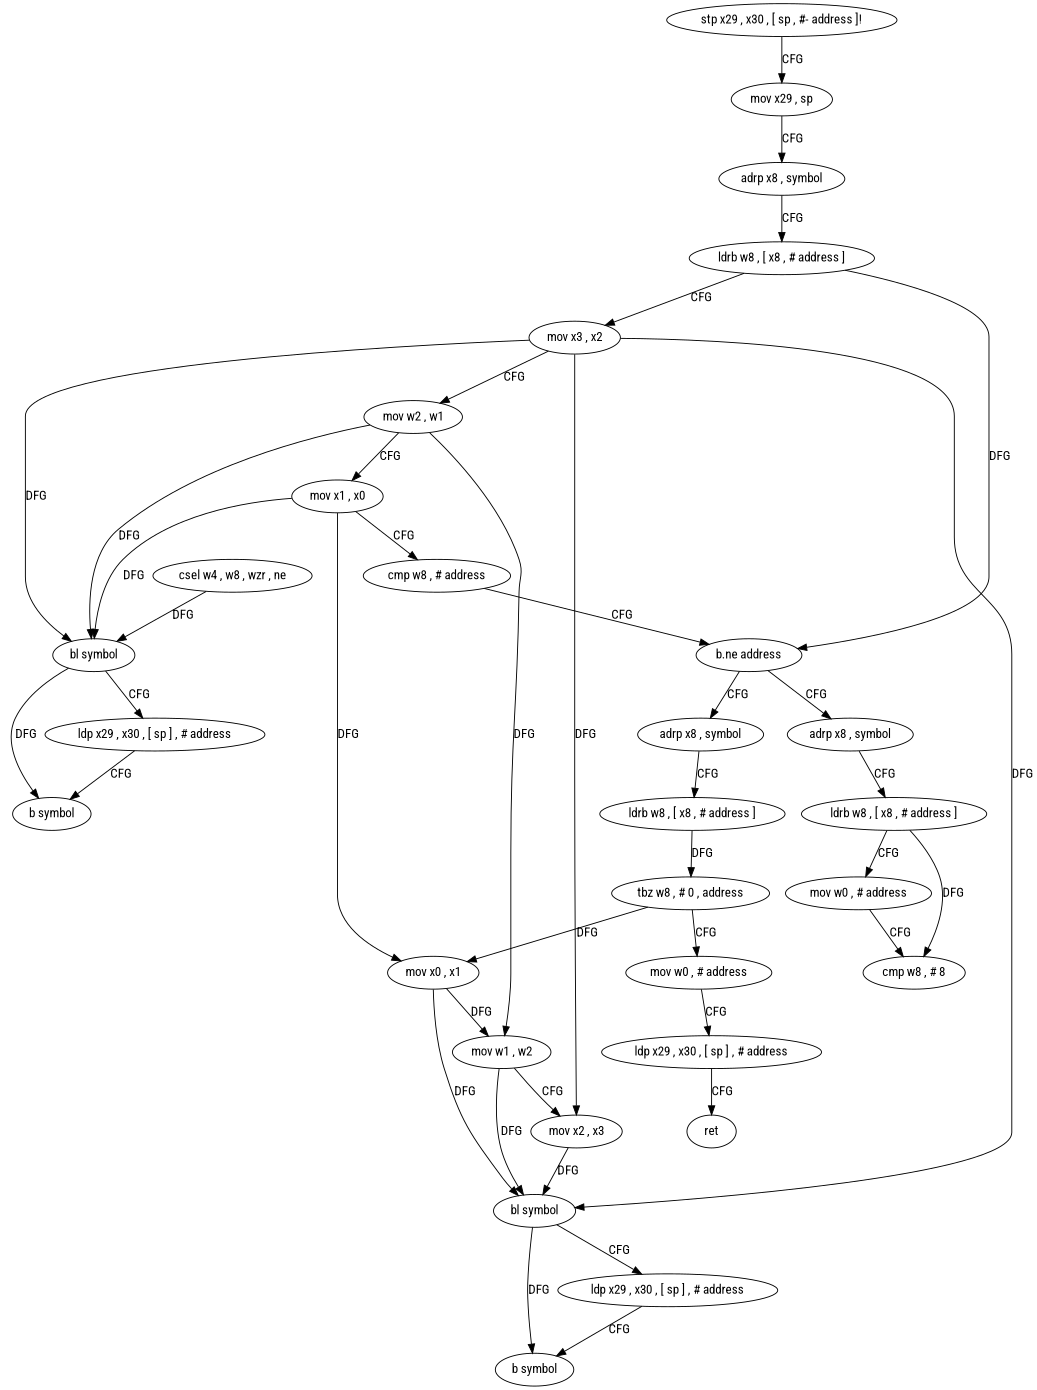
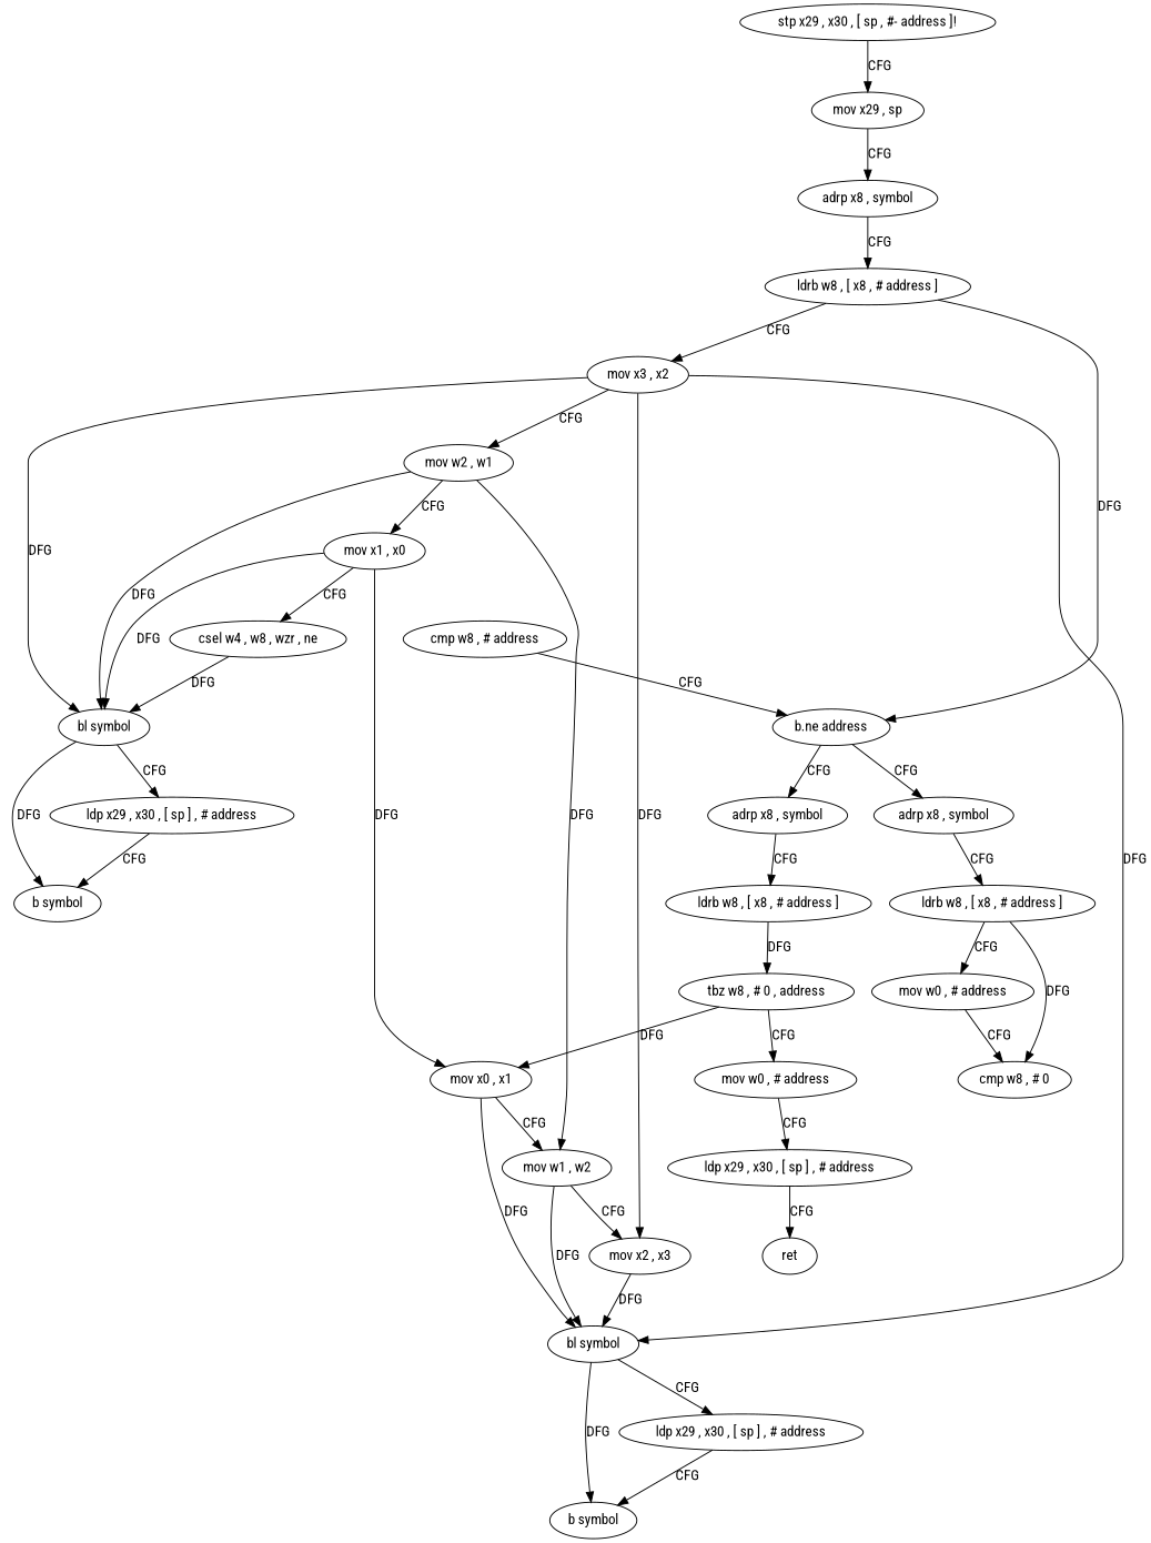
  digraph {
    fontname="Roboto Condensed"
    node [fontname="Roboto Condensed"]
    edge [fontname="Roboto Condensed"]
    n1 [label="stp x29 , x30 , [ sp , #- address ]!"]
    n2 [label="mov x29 , sp"]
    n3 [label="adrp x8 , symbol"]
    n4 [label="ldrb w8 , [ x8 , # address ]"]
    n5 [label="mov x3 , x2"]
    n6 [label="b.ne address"]
    n7 [label="mov w2 , w1"]
    n8 [label="bl symbol"]
    n9 [label="mov x2 , x3"]
    n10 [label="bl symbol"]
    n11 [label="adrp x8 , symbol"]
    n12 [label="adrp x8 , symbol"]
    n13 [label="mov x1 , x0"]
    n14 [label="mov w1 , w2"]
    n15 [label="ldp x29 , x30 , [ sp ] , # address"]
    n16 [label="b symbol"]
    n17 [label="ldp x29 , x30 , [ sp ] , # address"]
    n18 [label="b symbol"]
    n19 [label="cmp w8 , # address"]
    n20 [label="mov x0 , x1"]
    n21 [label="ldrb w8 , [ x8 , # address ]"]
    n22 [label="ldrb w8 , [ x8 , # address ]"]
    n23 [label="mov w0 , # address"]
-   n24 [label="cmp w8 , # 8"]
+   n24 [label="cmp w8 , # 0"]
    n25 [label="tbz w8 , # 0 , address"]
    n26 [label="csel w4 , w8 , wzr , ne"]
    n27 [label="mov w0 , # address"]
    n28 [label="ldp x29 , x30 , [ sp ] , # address"]
    n29 [label=ret]
    n1 -> n2 [label=CFG]
    n2 -> n3 [label=CFG]
    n3 -> n4 [label=CFG]
    n4 -> n5 [label=CFG]
    n4 -> n6 [label=DFG]
    n5 -> n7 [label=CFG]
    n5 -> n8 [label=DFG]
    n5 -> n9 [label=DFG]
    n5 -> n10 [label=DFG]
    n6 -> n11 [label=CFG]
    n6 -> n12 [label=CFG]
    n7 -> n8 [label=DFG]
    n7 -> n13 [label=CFG]
    n7 -> n14 [label=DFG]
    n8 -> n15 [label=CFG]
    n8 -> n16 [label=DFG]
    n9 -> n10 [label=DFG]
    n10 -> n17 [label=CFG]
    n10 -> n18 [label=DFG]
    n11 -> n21 [label=CFG]
    n12 -> n22 [label=CFG]
    n13 -> n8 [label=DFG]
-   n13 -> n19 [label=CFG]
+   n13 -> n26 [label=CFG]
    n13 -> n20 [label=DFG]
    n14 -> n9 [label=CFG]
    n14 -> n10 [label=DFG]
    n15 -> n16 [label=CFG]
    n17 -> n18 [label=CFG]
    n19 -> n6 [label=CFG]
    n20 -> n10 [label=DFG]
-   n20 -> n14 [label=DFG]
+   n20 -> n14 [label=CFG]
    n21 -> n23 [label=CFG]
    n21 -> n24 [label=DFG]
    n22 -> n25 [label=DFG]
    n23 -> n24 [label=CFG]
    n25 -> n20 [label=DFG]
    n25 -> n27 [label=CFG]
    n26 -> n8 [label=DFG]
    n27 -> n28 [label=CFG]
    n28 -> n29 [label=CFG]
  }
